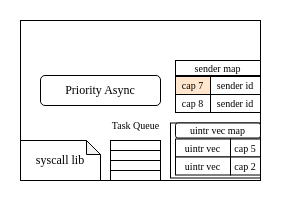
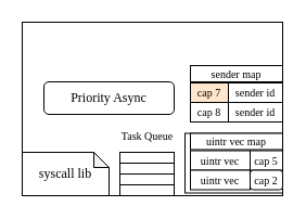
  <mxCell id="0" />
  <mxCell id="1" parent="0" />
  <mxCell id="2" value="" style="rounded=0;whiteSpace=wrap;html=1;" vertex="1" parent="1"><mxGeometry x="170" y="60" width="90" height="55.5" as="geometry" /></mxCell>
  <mxCell id="3" value="" style="rounded=0;whiteSpace=wrap;html=1;" vertex="1" parent="1"><mxGeometry x="20" y="20" width="240" height="160" as="geometry" /></mxCell>
  <mxCell id="4" value="&lt;font face=&quot;Times New Roman&quot;&gt;syscall lib&lt;/font&gt;" style="shape=note;whiteSpace=wrap;html=1;backgroundOutline=1;darkOpacity=0.05;size=14;" vertex="1" parent="1"><mxGeometry x="20" y="140" width="80" height="40" as="geometry" /></mxCell>
  <mxCell id="5" value="" style="rounded=0;whiteSpace=wrap;html=1;" vertex="1" parent="1"><mxGeometry x="110" y="140" width="50" height="10" as="geometry" /></mxCell>
  <mxCell id="6" value="" style="rounded=0;whiteSpace=wrap;html=1;" vertex="1" parent="1"><mxGeometry x="110" y="150" width="50" height="10" as="geometry" /></mxCell>
  <mxCell id="7" value="" style="rounded=0;whiteSpace=wrap;html=1;" vertex="1" parent="1"><mxGeometry x="110" y="160" width="50" height="10" as="geometry" /></mxCell>
  <mxCell id="8" value="" style="rounded=0;whiteSpace=wrap;html=1;" vertex="1" parent="1"><mxGeometry x="110" y="170" width="50" height="10" as="geometry" /></mxCell>
  <mxCell id="9" value="&lt;font style=&quot;font-size: 10px;&quot; face=&quot;Times New Roman&quot;&gt;Task Queue&lt;/font&gt;" style="text;html=1;align=center;verticalAlign=middle;resizable=0;points=[];autosize=1;strokeColor=none;fillColor=none;" vertex="1" parent="1"><mxGeometry x="100" y="110" width="70" height="30" as="geometry" /></mxCell>
  <mxCell id="10" value="" style="rounded=0;whiteSpace=wrap;html=1;" vertex="1" parent="1"><mxGeometry x="170" y="122.5" width="90" height="55" as="geometry" /></mxCell>
- <mxCell id="11" value="&lt;font face=&quot;Times New Roman&quot;&gt;&lt;span style=&quot;font-size: 10px;&quot;&gt;uintr vec map&lt;/span&gt;&lt;/font&gt;" style="whiteSpace=wrap;html=1;rounded=1;" vertex="1" parent="1"><mxGeometry x="175" y="122.5" width="85" height="15" as="geometry" /></mxCell>
+ <mxCell id="11" value="&lt;font face=&quot;Times New Roman&quot;&gt;&lt;span style=&quot;font-size: 10px;&quot;&gt;uintr vec map&lt;/span&gt;&lt;/font&gt;" style="rounded=0;whiteSpace=wrap;html=1;" vertex="1" parent="1"><mxGeometry x="175" y="122.5" width="85" height="15" as="geometry" /></mxCell>
  <mxCell id="12" value="&lt;font style=&quot;font-size: 10px;&quot; face=&quot;Times New Roman&quot;&gt;cap 5&lt;/font&gt;" style="rounded=0;whiteSpace=wrap;html=1;" vertex="1" parent="1"><mxGeometry x="230" y="138.5" width="30" height="18" as="geometry" /></mxCell>
  <mxCell id="13" value="&lt;font style=&quot;font-size: 10px;&quot; face=&quot;Times New Roman&quot;&gt;uintr vec&lt;/font&gt;" style="rounded=0;whiteSpace=wrap;html=1;" vertex="1" parent="1"><mxGeometry x="175" y="138.5" width="55" height="18" as="geometry" /></mxCell>
- <mxCell id="14" value="&lt;font style=&quot;font-size: 10px;&quot; face=&quot;Times New Roman&quot;&gt;cap 2&lt;/font&gt;" style="rounded=0;whiteSpace=wrap;html=1;" vertex="1" parent="1"><mxGeometry x="230" y="156.5" width="30" height="18" as="geometry" /></mxCell>
+ <mxCell id="14" value="&lt;font style=&quot;font-size: 10px;&quot; face=&quot;Times New Roman&quot;&gt;cap 2&lt;/font&gt;" style="whiteSpace=wrap;html=1;rounded=1;" vertex="1" parent="1"><mxGeometry x="230" y="156.5" width="30" height="18" as="geometry" /></mxCell>
  <mxCell id="15" value="&lt;font style=&quot;font-size: 10px;&quot; face=&quot;Times New Roman&quot;&gt;uintr vec&lt;/font&gt;" style="rounded=0;whiteSpace=wrap;html=1;" vertex="1" parent="1"><mxGeometry x="175" y="156.5" width="55" height="18" as="geometry" /></mxCell>
  <mxCell id="16" value="&lt;font style=&quot;font-size: 10px;&quot; face=&quot;Times New Roman&quot;&gt;sender map&lt;/font&gt;" style="rounded=0;whiteSpace=wrap;html=1;" vertex="1" parent="1"><mxGeometry x="175" y="60" width="85" height="15" as="geometry" /></mxCell>
  <mxCell id="17" value="&lt;font style=&quot;font-size: 10px;&quot; face=&quot;Times New Roman&quot;&gt;cap 7&lt;/font&gt;" style="rounded=0;whiteSpace=wrap;html=1;fillColor=#ffe6cc;" vertex="1" parent="1"><mxGeometry x="175" y="76" width="35" height="18" as="geometry" /></mxCell>
  <mxCell id="18" value="&lt;font style=&quot;font-size: 10px;&quot; face=&quot;Times New Roman&quot;&gt;sender id&lt;/font&gt;" style="rounded=0;whiteSpace=wrap;html=1;" vertex="1" parent="1"><mxGeometry x="210" y="76" width="50" height="18" as="geometry" /></mxCell>
  <mxCell id="19" value="&lt;font style=&quot;font-size: 10px;&quot; face=&quot;Times New Roman&quot;&gt;cap 8&lt;/font&gt;" style="rounded=0;whiteSpace=wrap;html=1;" vertex="1" parent="1"><mxGeometry x="175" y="94" width="35" height="18" as="geometry" /></mxCell>
  <mxCell id="20" value="&lt;font style=&quot;font-size: 10px;&quot; face=&quot;Times New Roman&quot;&gt;sender id&lt;/font&gt;" style="rounded=0;whiteSpace=wrap;html=1;" vertex="1" parent="1"><mxGeometry x="210" y="94" width="50" height="18" as="geometry" /></mxCell>
  <mxCell id="21" value="&lt;font face=&quot;Times New Roman&quot;&gt;Priority Async&lt;/font&gt;" style="rounded=1;whiteSpace=wrap;html=1;" vertex="1" parent="1"><mxGeometry x="40" y="75" width="120" height="30" as="geometry" /></mxCell>
